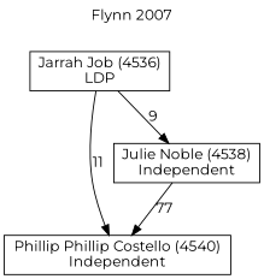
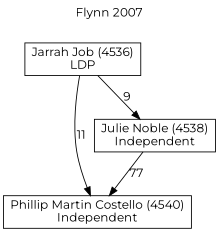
  digraph {
    fontname=Montserrat
    label="Flynn 2007"
    labelloc=t
    mclimit=10
    node [fontname=Montserrat shape=box]
    edge [fontname=Montserrat]
-   n1 [label="Phillip Phillip Costello (4540)\nIndependent"]
+   n1 [label="Phillip Martin Costello (4540)\nIndependent"]
    n2 [label="Julie Noble (4538)\nIndependent"]
    n3 [label="Jarrah Job (4536)\nLDP"]
    n2 -> n1 [label=77]
    n3 -> n1 [label=11]
    n3 -> n2 [label=9]
  }
